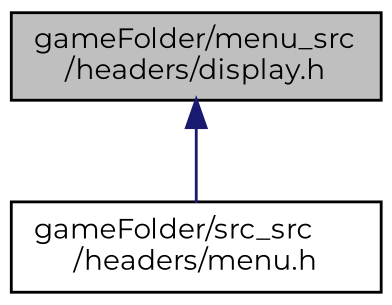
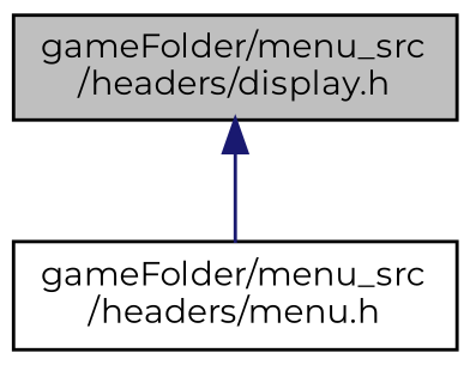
  digraph {
    fontname=Montserrat
    node [color=black fontname=Montserrat fontsize=10 shape=record style=filled]
    n1 [fillcolor=grey75 fontcolor=black height=0.2 label="gameFolder/menu_src\l/headers/display.h" width=0.4]
-   n2 [fillcolor=white height=0.2 label="gameFolder/src_src\l/headers/menu.h" width=0.4]
+   n2 [fillcolor=white height=0.2 label="gameFolder/menu_src\l/headers/menu.h" width=0.4]
    n1 -> n2 [color=midnightblue dir=back fontname=Montserrat fontsize=10 labelfontname=Helvetica labelfontsize=10 style=solid]
  }
